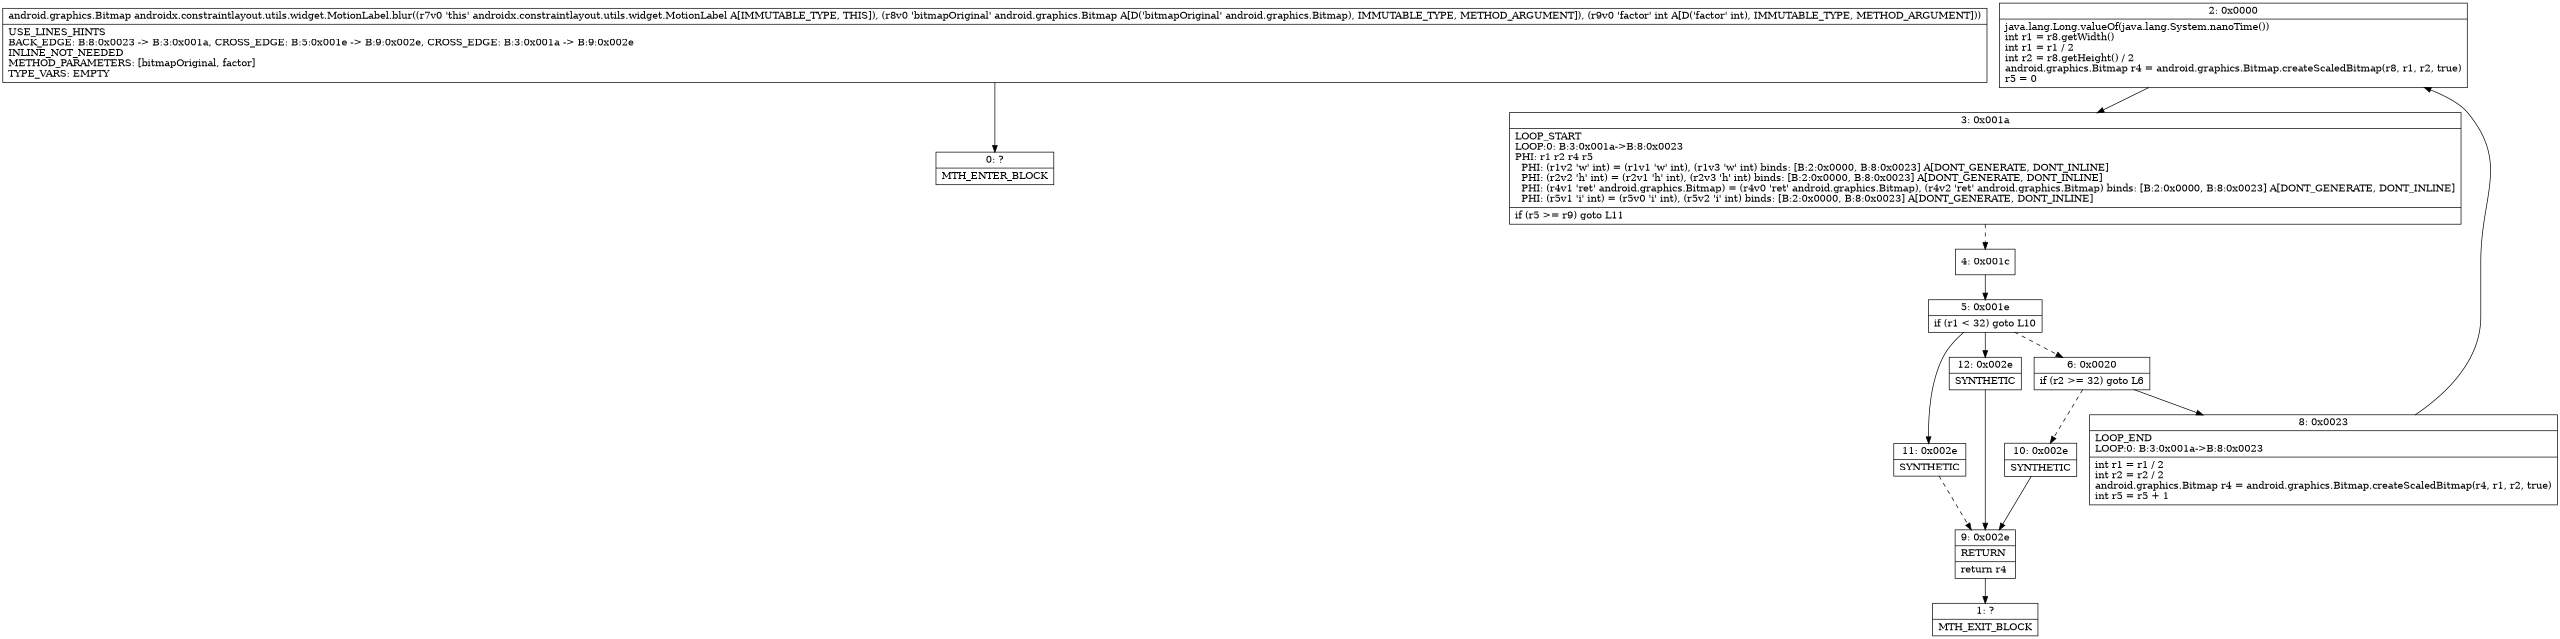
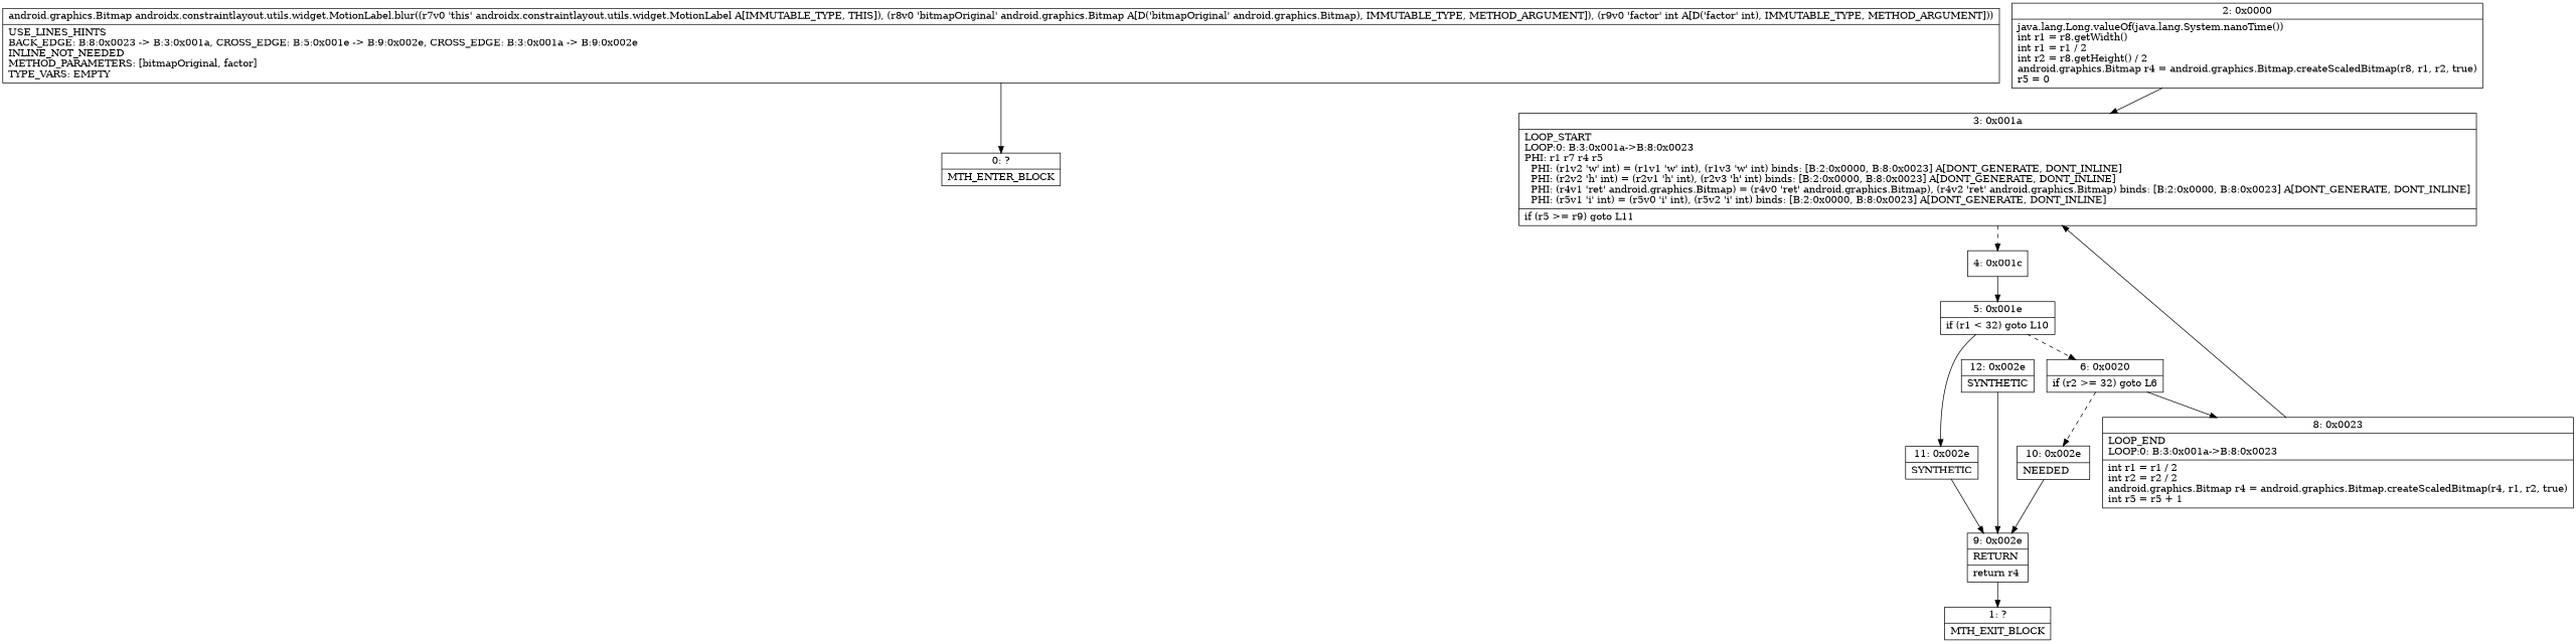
  digraph {
    node [shape=record]
    n1 [label="{0\:\ ?|MTH_ENTER_BLOCK\l}"]
    n2 [label="{2\:\ 0x0000|java.lang.Long.valueOf(java.lang.System.nanoTime())\lint r1 = r8.getWidth()\lint r1 = r1 \/ 2\lint r2 = r8.getHeight() \/ 2\landroid.graphics.Bitmap r4 = android.graphics.Bitmap.createScaledBitmap(r8, r1, r2, true)\lr5 = 0\l}"]
-   n3 [label="{3\:\ 0x001a|LOOP_START\lLOOP:0: B:3:0x001a\-\>B:8:0x0023\lPHI: r1 r2 r4 r5 \l  PHI: (r1v2 'w' int) = (r1v1 'w' int), (r1v3 'w' int) binds: [B:2:0x0000, B:8:0x0023] A[DONT_GENERATE, DONT_INLINE]\l  PHI: (r2v2 'h' int) = (r2v1 'h' int), (r2v3 'h' int) binds: [B:2:0x0000, B:8:0x0023] A[DONT_GENERATE, DONT_INLINE]\l  PHI: (r4v1 'ret' android.graphics.Bitmap) = (r4v0 'ret' android.graphics.Bitmap), (r4v2 'ret' android.graphics.Bitmap) binds: [B:2:0x0000, B:8:0x0023] A[DONT_GENERATE, DONT_INLINE]\l  PHI: (r5v1 'i' int) = (r5v0 'i' int), (r5v2 'i' int) binds: [B:2:0x0000, B:8:0x0023] A[DONT_GENERATE, DONT_INLINE]\l|if (r5 \>= r9) goto L11\l}"]
+   n3 [label="{3\:\ 0x001a|LOOP_START\lLOOP:0: B:3:0x001a\-\>B:8:0x0023\lPHI: r1 r7 r4 r5 \l  PHI: (r1v2 'w' int) = (r1v1 'w' int), (r1v3 'w' int) binds: [B:2:0x0000, B:8:0x0023] A[DONT_GENERATE, DONT_INLINE]\l  PHI: (r2v2 'h' int) = (r2v1 'h' int), (r2v3 'h' int) binds: [B:2:0x0000, B:8:0x0023] A[DONT_GENERATE, DONT_INLINE]\l  PHI: (r4v1 'ret' android.graphics.Bitmap) = (r4v0 'ret' android.graphics.Bitmap), (r4v2 'ret' android.graphics.Bitmap) binds: [B:2:0x0000, B:8:0x0023] A[DONT_GENERATE, DONT_INLINE]\l  PHI: (r5v1 'i' int) = (r5v0 'i' int), (r5v2 'i' int) binds: [B:2:0x0000, B:8:0x0023] A[DONT_GENERATE, DONT_INLINE]\l|if (r5 \>= r9) goto L11\l}"]
    n4 [label="{4\:\ 0x001c}"]
    n5 [label="{5\:\ 0x001e|if (r1 \< 32) goto L10\l}"]
    n6 [label="{11\:\ 0x002e|SYNTHETIC\l}"]
    n7 [label="{9\:\ 0x002e|RETURN\l|return r4\l}"]
    n8 [label="{6\:\ 0x0020|if (r2 \>= 32) goto L6\l}"]
    n9 [label="{12\:\ 0x002e|SYNTHETIC\l}"]
    n10 [label="{8\:\ 0x0023|LOOP_END\lLOOP:0: B:3:0x001a\-\>B:8:0x0023\l|int r1 = r1 \/ 2\lint r2 = r2 \/ 2\landroid.graphics.Bitmap r4 = android.graphics.Bitmap.createScaledBitmap(r4, r1, r2, true)\lint r5 = r5 + 1\l}"]
-   n11 [label="{10\:\ 0x002e|SYNTHETIC\l}"]
+   n11 [label="{10\:\ 0x002e|NEEDED\l}"]
    n12 [label="{1\:\ ?|MTH_EXIT_BLOCK\l}"]
    n13 [label="{android.graphics.Bitmap androidx.constraintlayout.utils.widget.MotionLabel.blur((r7v0 'this' androidx.constraintlayout.utils.widget.MotionLabel A[IMMUTABLE_TYPE, THIS]), (r8v0 'bitmapOriginal' android.graphics.Bitmap A[D('bitmapOriginal' android.graphics.Bitmap), IMMUTABLE_TYPE, METHOD_ARGUMENT]), (r9v0 'factor' int A[D('factor' int), IMMUTABLE_TYPE, METHOD_ARGUMENT]))  | USE_LINES_HINTS\lBACK_EDGE: B:8:0x0023 \-\> B:3:0x001a, CROSS_EDGE: B:5:0x001e \-\> B:9:0x002e, CROSS_EDGE: B:3:0x001a \-\> B:9:0x002e\lINLINE_NOT_NEEDED\lMETHOD_PARAMETERS: [bitmapOriginal, factor]\lTYPE_VARS: EMPTY\l}"]
    n2 -> n3
    n3 -> n4 [style=dashed]
    n4 -> n5
    n5 -> n6
    n5 -> n8 [style=dashed]
-   n5 -> n9
-   n6 -> n7 [style=dashed]
+   n6 -> n7
    n7 -> n12
    n8 -> n10
    n8 -> n11 [style=dashed]
    n9 -> n7
-   n10 -> n2
+   n10 -> n3
    n11 -> n7
    n13 -> n1
  }
